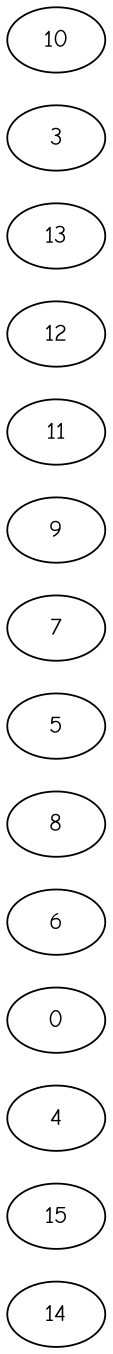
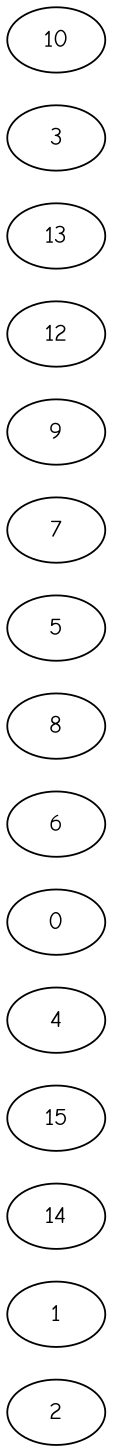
  digraph {
    rankdir=LR
    fontname="Comic Neue"
    node [Weight=3 fontname="Comic Neue"]
+   2 [Weight=10]
+   1 [Weight=9]
    14 [Weight=9]
    15 [Weight=7]
    4 [Weight=6]
    0 [Weight=5]
    6 [Weight=4]
    8 [Weight=4]
    5
    7
    9
-   11
    12
    13
    3 [Weight=2]
    10 [Weight=2]
  }
